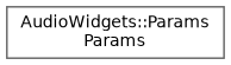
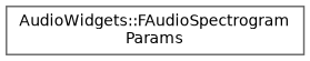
  digraph {
    rankdir=TB
-   n1 [color=grey40 fillcolor=white fontname=Helvetica fontsize=10 height=0.2 label="AudioWidgets::Params\lParams" shape=box style=filled width=0.4]
+   n1 [color=grey40 fillcolor=white fontname=Helvetica fontsize=10 height=0.2 label="AudioWidgets::FAudioSpectrogram\lParams" shape=box style=filled width=0.4]
  }
